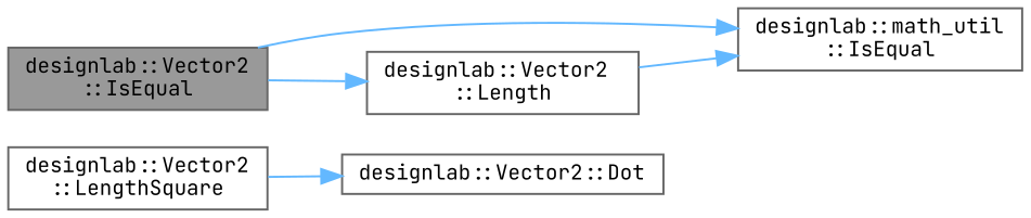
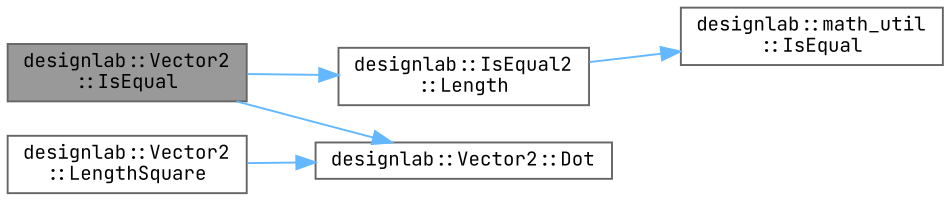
  digraph {
    fontname="JetBrains Mono"
    rankdir=LR
    node [color=grey40 fillcolor=white fontname="JetBrains Mono" fontsize=10 shape=box style=filled]
    edge [color=steelblue1 fontname="JetBrains Mono" fontsize=10 labelfontname=Helvetica labelfontsize=10 style=solid]
    n1 [color=gray40 fillcolor=grey60 fontcolor=black height=0.2 label="designlab::Vector2\l::IsEqual" width=0.4]
    n2 [height=0.2 label="designlab::math_util\l::IsEqual" width=0.4]
-   n3 [height=0.2 label="designlab::Vector2\l::Length" width=0.4]
+   n3 [height=0.2 label="designlab::IsEqual2\l::Length" width=0.4]
    n4 [height=0.2 label="designlab::Vector2\l::LengthSquare" width=0.4]
    n5 [height=0.2 label="designlab::Vector2::Dot" width=0.4]
-   n1 -> n2
+   n1 -> n5
    n1 -> n3
    n3 -> n2
    n4 -> n5
  }
